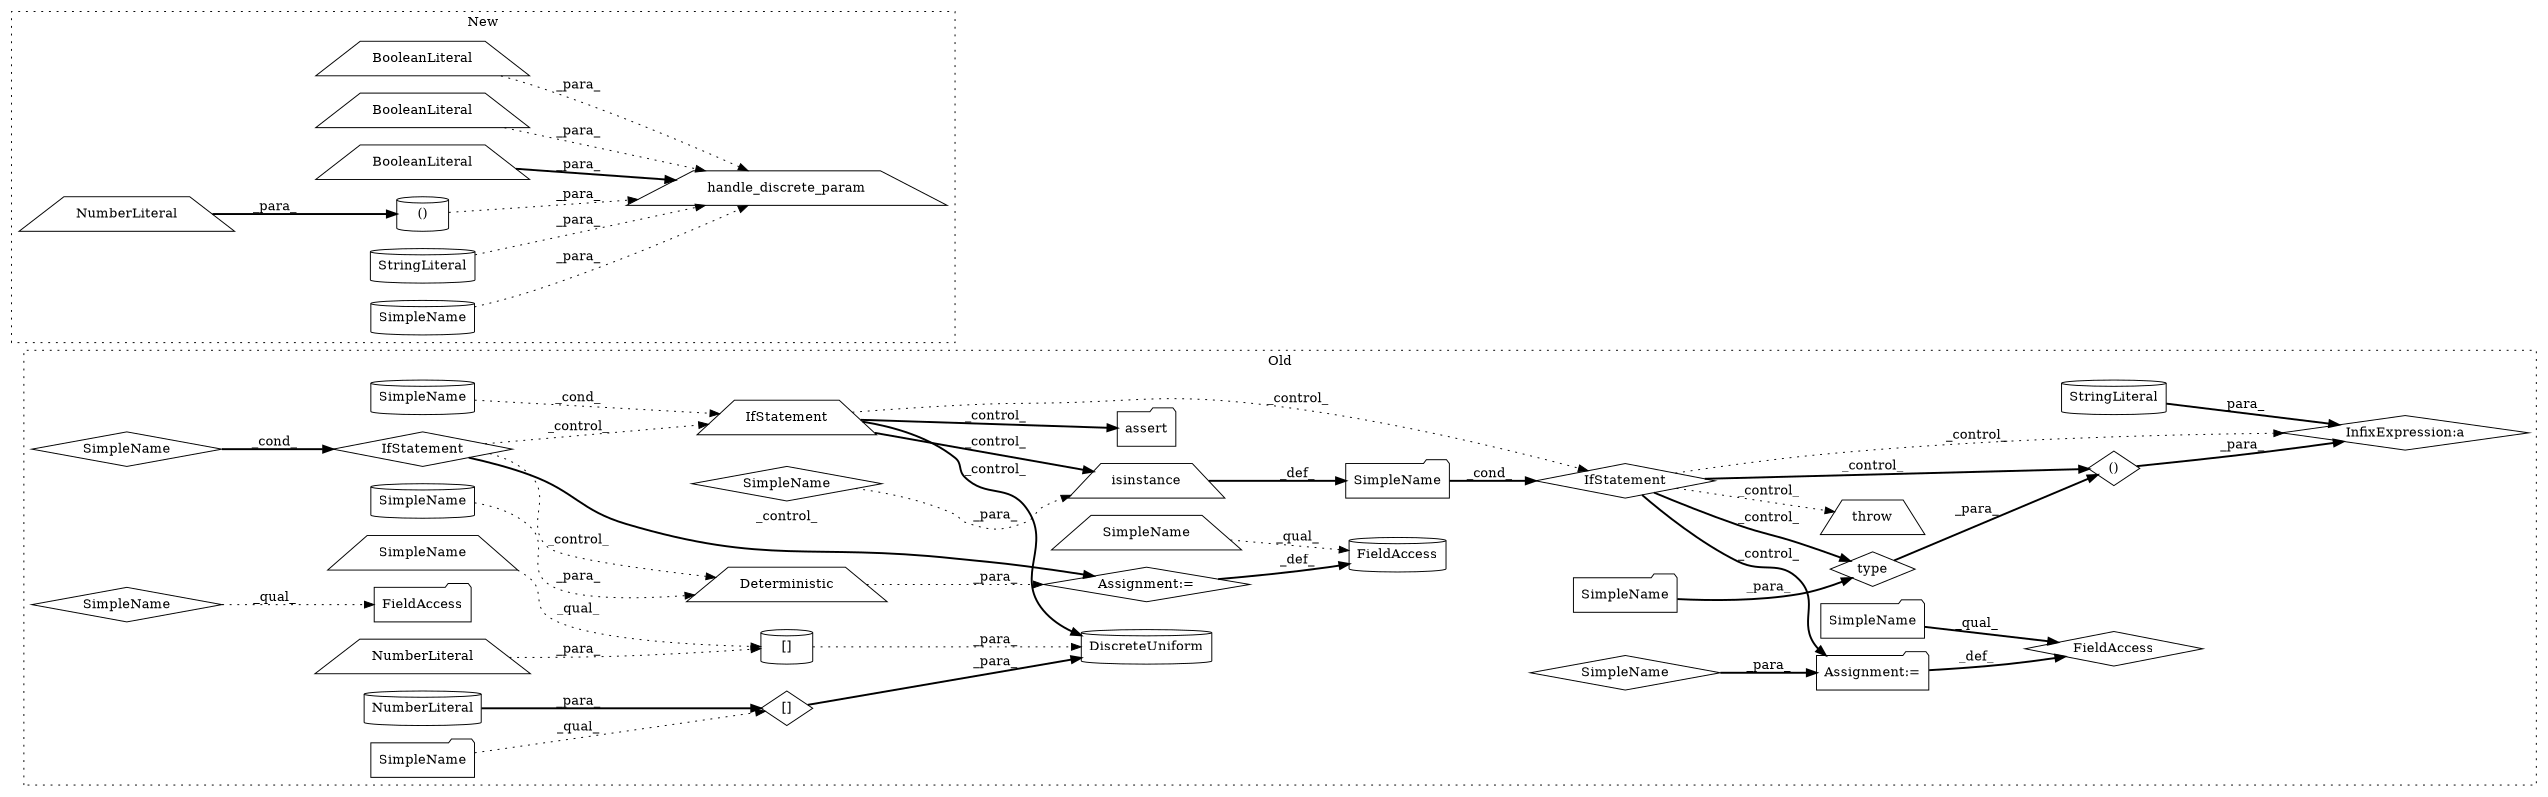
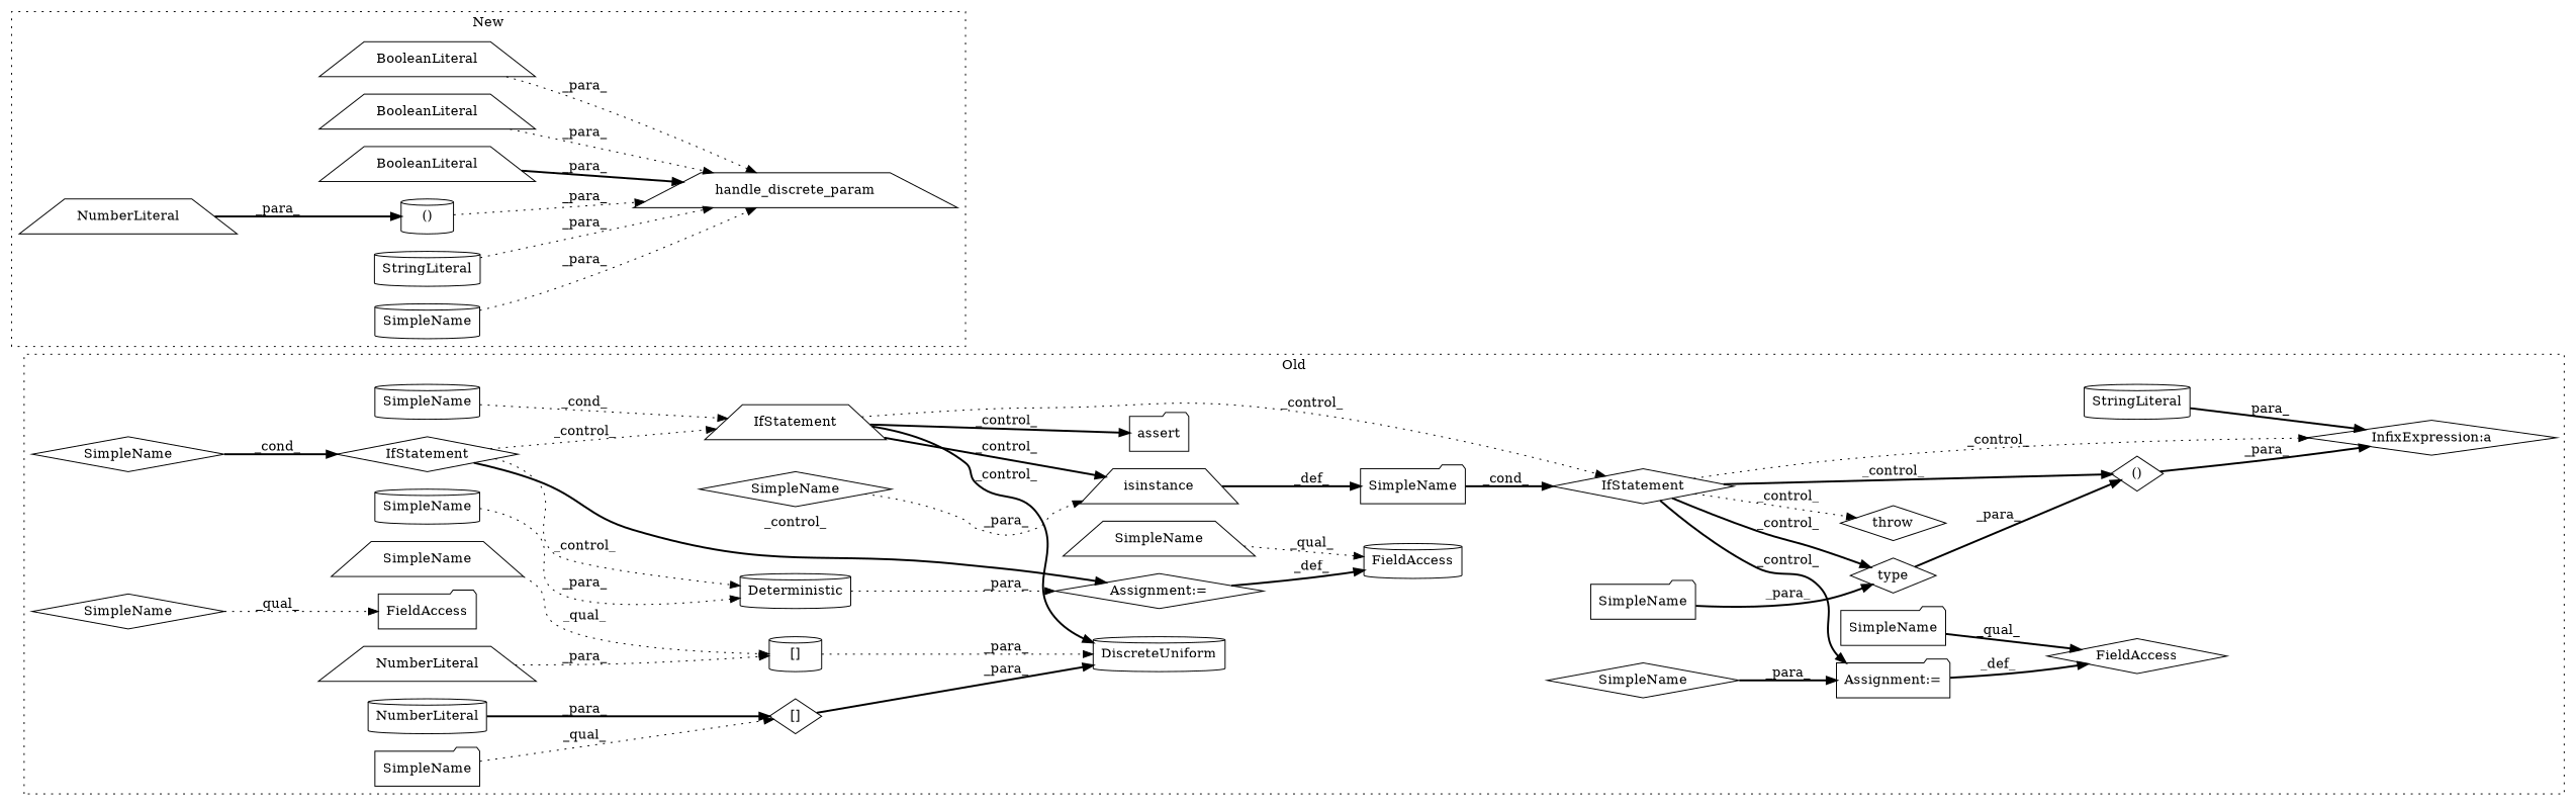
  digraph {
    rankdir=LR
    node [a=42 l=8 shape=diamond]
    edge [style=bold]
    n1 [a=25 l="4,2" label=IfStatement s="15821,15858"]
    n2 [a=106 l=38 label="()" s=16741]
    n3 [a=32 l="5,1" label=type s="16765,16778"]
    n4 [a=32 l="11,1" label=isinstance s="16500,16539" shape=trapezium]
    n5 [a=32 l="16,1" label=DiscreteUniform s="16183,16222" shape=cylinder]
    n6 [a=32 l="10,1" label=assert s="16295,16439" shape=folder]
    n7 [a=25 l="4,2" label=IfStatement s="16496,16540"]
    n8 [a=27 l=10 label="InfixExpression:a" s=16731]
    n9 [label=SimpleName shape=folder l=""]
    n10 [label=SimpleName l=""]
    n11 [a=45 l=121 label=StringLiteral s=16610 shape=cylinder]
-   n12 [a=53 l=6 label=throw s=16594 shape=trapezium]
+   n12 [a=53 l=6 label=throw s=16594]
    n13 [a=7 l=1 label="Assignment:=" s=16563 shape=folder]
    n14 [a=22 l=13 label=FieldAccess s=16550]
-   n15 [a=32 l="14,1" label=Deterministic s="15882,15904" shape=trapezium]
+   n15 [a=32 l="14,1" label=Deterministic s="15882,15904" shape=cylinder]
    n16 [a=22 l=13 label=FieldAccess s=15868 shape=cylinder]
    n17 [a=2 l="9,1" label="[]" s="16199,16209"]
    n18 [a=34 l=1 label=NumberLiteral s=16208 shape=cylinder]
    n19 [a=2 l="9,1" label="[]" s="16211,16221" shape=cylinder]
    n20 [a=34 l=1 label=NumberLiteral s=16220 shape=trapezium]
    n21 [label=SimpleName shape=cylinder l=""]
    n22 [a=22 l=13 label=FieldAccess s=16448 shape=folder]
    n23 [a=25 l="4,2" label=IfStatement s="15923,15953" shape=trapezium]
    n24 [a=7 l=1 label="Assignment:=" s=15881]
    n25 [l=4 label=SimpleName s=15868 shape=trapezium]
    n26 [l=4 label=SimpleName s=16550 shape=folder]
    n27 [l=4 label=SimpleName s=16448]
    n28 [label=SimpleName s=16770 shape=folder]
    n29 [label=SimpleName s=16211 shape=trapezium]
    n30 [label=SimpleName s=16199 shape=folder]
    n31 [label=SimpleName s=16511]
    n32 [label=SimpleName s=15896 shape=cylinder]
    n33 [label=SimpleName s=16564]
    n34 [a=32 l="22,1" label=handle_discrete_param s="15846,15926" shape=trapezium]
    n35 [a=106 l=17 label="()" s=15893 shape=cylinder]
    n36 [a=9 l=4 label=BooleanLiteral s=15912 shape=trapezium]
    n37 [a=9 l=4 label=BooleanLiteral s=15917 shape=trapezium]
    n38 [a=9 l=4 label=BooleanLiteral s=15922 shape=trapezium]
    n39 [a=34 l=1 label=NumberLiteral s=15893 shape=trapezium]
    n40 [a=45 l=10 label=StringLiteral s=15877 shape=cylinder]
    n41 [label=SimpleName s=15868 shape=cylinder]
    subgraph cluster_1 {
      label=Old
      style=dotted
      n1
      n2
      n3
      n4
      n5
      n6
      n7
      n8
      n9
      n10
      n11
      n12
      n13
      n14
      n15
      n16
      n17
      n18
      n19
      n20
      n21
      n22
      n23
      n24
      n25
      n26
      n27
      n28
      n29
      n30
      n31
      n32
      n33
    }
    subgraph cluster_2 {
      label=New
      style=dotted
      n34
      n35
      n36
      n37
      n38
      n39
      n40
      n41
    }
    n1 -> n15 [label=_control_ style=dotted]
    n1 -> n23 [label=_control_ style=dotted]
    n1 -> n24 [label=_control_]
    n2 -> n8 [label=_para_]
    n3 -> n2 [label=_para_]
    n4 -> n9 [label=_def_]
    n7 -> n2 [label=_control_]
    n7 -> n3 [label=_control_]
    n7 -> n8 [label=_control_ style=dotted]
    n7 -> n12 [label=_control_ style=dotted]
    n7 -> n13 [label=_control_]
    n9 -> n7 [label=_cond_]
    n10 -> n1 [label=_cond_]
    n11 -> n8 [label=_para_]
    n13 -> n14 [label=_def_]
    n15 -> n24 [label=_para_ style=dotted]
    n17 -> n5 [label=_para_]
    n18 -> n17 [label=_para_]
    n19 -> n5 [label=_para_ style=dotted]
    n20 -> n19 [label=_para_ style=dotted]
    n21 -> n23 [label=_cond_ style=dotted]
    n23 -> n4 [label=_control_]
    n23 -> n5 [label=_control_]
    n23 -> n6 [label=_control_]
    n23 -> n7 [label=_control_ style=dotted]
    n24 -> n16 [label=_def_]
    n25 -> n16 [label=_qual_ style=dotted]
    n26 -> n14 [label=_qual_]
    n27 -> n22 [label=_qual_ style=dotted]
    n28 -> n3 [label=_para_]
    n29 -> n19 [label=_qual_ style=dotted]
    n30 -> n17 [label=_qual_ style=dotted]
    n31 -> n4 [label=_para_ style=dotted]
    n32 -> n15 [label=_para_ style=dotted]
    n33 -> n13 [label=_para_]
    n35 -> n34 [label=_para_ style=dotted]
    n36 -> n34 [label=_para_ style=dotted]
    n37 -> n34 [label=_para_ style=dotted]
    n38 -> n34 [label=_para_]
    n39 -> n35 [label=_para_]
    n40 -> n34 [label=_para_ style=dotted]
    n41 -> n34 [label=_para_ style=dotted]
  }
